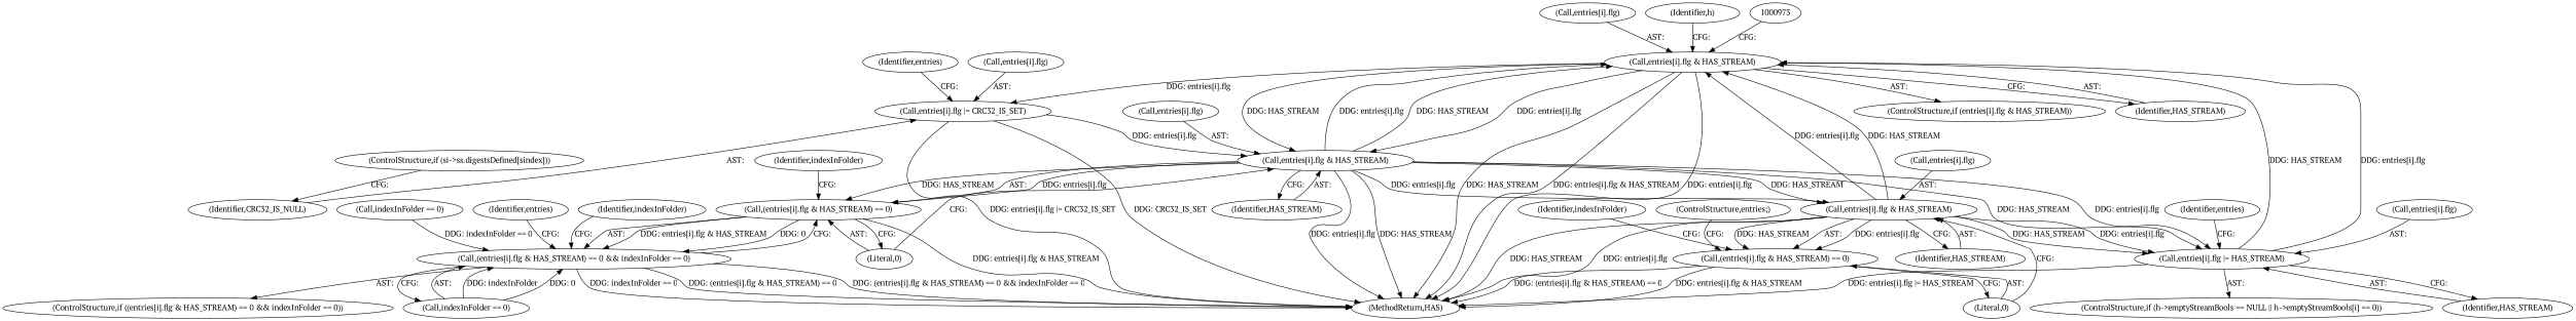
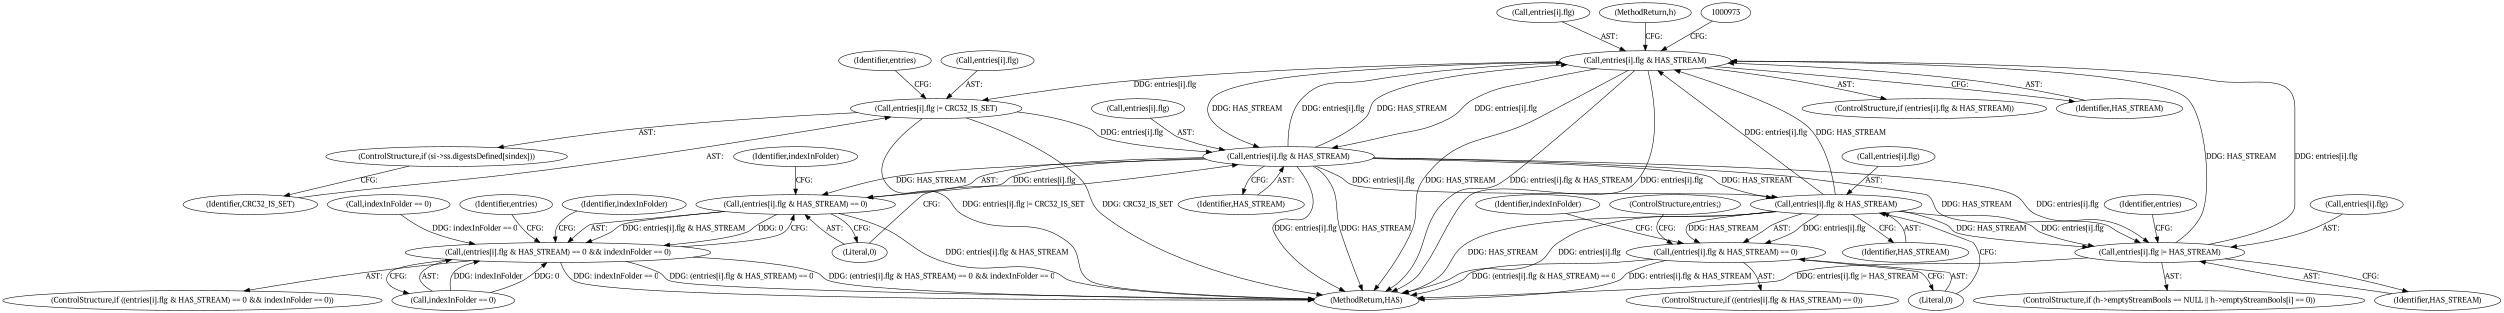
  digraph {
    fontname="PT Serif"
    node [fontname="PT Serif"]
    edge [fontname="PT Serif"]
    n1 [label="(Call,entries[i].flg & HAS_STREAM)"]
    n2 [label="(Call,entries[i].flg & HAS_STREAM)"]
    n3 [label="(Call,entries[i].flg |= CRC32_IS_SET)"]
    n4 [label="(ControlStructure,if (entries[i].flg & HAS_STREAM))"]
    n5 [label="(Identifier,HAS_STREAM)"]
    n6 [label="(MethodReturn,HAS)"]
    n7 [label="(Call,entries[i].flg |= HAS_STREAM)"]
    n8 [label="(Call,entries[i].flg & HAS_STREAM)"]
    n9 [label="(Call,(entries[i].flg & HAS_STREAM) == 0)"]
    n10 [label="(Identifier,HAS_STREAM)"]
    n11 [label="(ControlStructure,if (si->ss.digestsDefined[sindex]))"]
    n12 [label="(Identifier,HAS_STREAM)"]
    n13 [label="(ControlStructure,if (h->emptyStreamBools == NULL || h->emptyStreamBools[i] == 0))"]
    n14 [label="(Call,(entries[i].flg & HAS_STREAM) == 0)"]
    n15 [label="(Identifier,HAS_STREAM)"]
    n16 [label="(Literal,0)"]
+   n17 [label="(ControlStructure,if ((entries[i].flg & HAS_STREAM) == 0))"]
    n18 [label="(Call,(entries[i].flg & HAS_STREAM) == 0 && indexInFolder == 0)"]
    n19 [label="(Literal,0)"]
-   n20 [label="(Identifier,CRC32_IS_NULL)"]
+   n20 [label="(Identifier,CRC32_IS_SET)"]
    n21 [label="(ControlStructure,if ((entries[i].flg & HAS_STREAM) == 0 && indexInFolder == 0))"]
    n22 [label="(Call,indexInFolder == 0)"]
    n23 [label="(ControlStructure,entries;)"]
    n24 [label="(Call,entries[i].flg)"]
    n25 [label="(Identifier,indexInFolder)"]
    n26 [label="(Identifier,indexInFolder)"]
    n27 [label="(Call,entries[i].flg)"]
    n28 [label="(Identifier,indexInFolder)"]
    n29 [label="(Identifier,entries)"]
-   n30 [label="(Identifier,h)"]
+   n30 [label="(MethodReturn,h)"]
    n31 [label="(Call,indexInFolder == 0)"]
    n32 [label="(Call,entries[i].flg)"]
    n33 [label="(Identifier,entries)"]
    n34 [label="(Call,entries[i].flg)"]
    n35 [label="(Identifier,entries)"]
    n36 [label="(Call,entries[i].flg)"]
    1000973
    n1 -> n2 [label="DDG: entries[i].flg"]
    n1 -> n2 [label="DDG: HAS_STREAM"]
    n1 -> n3 [label="DDG: entries[i].flg"]
    n1 -> n4 [label="AST: "]
    n1 -> n5 [label="CFG: "]
    n1 -> n6 [label="DDG: entries[i].flg & HAS_STREAM"]
    n1 -> n6 [label="DDG: entries[i].flg"]
    n1 -> n6 [label="DDG: HAS_STREAM"]
    n2 -> n1 [label="DDG: entries[i].flg"]
    n2 -> n1 [label="DDG: HAS_STREAM"]
    n2 -> n6 [label="DDG: HAS_STREAM"]
    n2 -> n6 [label="DDG: entries[i].flg"]
    n2 -> n7 [label="DDG: entries[i].flg"]
    n2 -> n7 [label="DDG: HAS_STREAM"]
    n2 -> n8 [label="DDG: entries[i].flg"]
    n2 -> n8 [label="DDG: HAS_STREAM"]
    n2 -> n9 [label="AST: "]
    n2 -> n9 [label="DDG: entries[i].flg"]
    n2 -> n9 [label="DDG: HAS_STREAM"]
    n2 -> n10 [label="CFG: "]
    n3 -> n2 [label="DDG: entries[i].flg"]
    n3 -> n6 [label="DDG: entries[i].flg |= CRC32_IS_SET"]
    n3 -> n6 [label="DDG: CRC32_IS_SET"]
+   n3 -> n11 [label="AST: "]
    n5 -> n1 [label="AST: "]
    n7 -> n1 [label="DDG: entries[i].flg"]
    n7 -> n1 [label="DDG: HAS_STREAM"]
    n7 -> n6 [label="DDG: entries[i].flg |= HAS_STREAM"]
    n7 -> n12 [label="CFG: "]
    n7 -> n13 [label="AST: "]
    n8 -> n1 [label="DDG: entries[i].flg"]
    n8 -> n1 [label="DDG: HAS_STREAM"]
    n8 -> n6 [label="DDG: HAS_STREAM"]
    n8 -> n6 [label="DDG: entries[i].flg"]
    n8 -> n7 [label="DDG: entries[i].flg"]
    n8 -> n7 [label="DDG: HAS_STREAM"]
    n8 -> n14 [label="AST: "]
    n8 -> n14 [label="DDG: entries[i].flg"]
    n8 -> n14 [label="DDG: HAS_STREAM"]
    n8 -> n15 [label="CFG: "]
    n9 -> n6 [label="DDG: entries[i].flg & HAS_STREAM"]
    n9 -> n18 [label="AST: "]
    n9 -> n18 [label="DDG: entries[i].flg & HAS_STREAM"]
    n9 -> n18 [label="DDG: 0"]
    n9 -> n19 [label="CFG: "]
    n10 -> n2 [label="AST: "]
    n11 -> n20 [label="CFG: "]
    n12 -> n7 [label="AST: "]
    n14 -> n6 [label="DDG: entries[i].flg & HAS_STREAM"]
    n14 -> n6 [label="DDG: (entries[i].flg & HAS_STREAM) == 0"]
    n14 -> n16 [label="CFG: "]
+   n14 -> n17 [label="AST: "]
    n15 -> n8 [label="AST: "]
    n16 -> n8 [label="CFG: "]
    n16 -> n14 [label="AST: "]
    n18 -> n6 [label="DDG: (entries[i].flg & HAS_STREAM) == 0 && indexInFolder == 0"]
    n18 -> n6 [label="DDG: indexInFolder == 0"]
    n18 -> n6 [label="DDG: (entries[i].flg & HAS_STREAM) == 0"]
    n18 -> n9 [label="CFG: "]
    n18 -> n21 [label="AST: "]
    n18 -> n22 [label="CFG: "]
    n19 -> n2 [label="CFG: "]
    n19 -> n9 [label="AST: "]
    n20 -> n3 [label="AST: "]
    n22 -> n18 [label="AST: "]
    n22 -> n18 [label="DDG: indexInFolder"]
    n22 -> n18 [label="DDG: 0"]
    n23 -> n14 [label="CFG: "]
    n24 -> n1 [label="AST: "]
    n25 -> n14 [label="CFG: "]
    n26 -> n9 [label="CFG: "]
    n27 -> n2 [label="AST: "]
    n28 -> n18 [label="CFG: "]
    n29 -> n7 [label="CFG: "]
    n30 -> n1 [label="CFG: "]
    n31 -> n18 [label="DDG: indexInFolder == 0"]
    n32 -> n8 [label="AST: "]
    n33 -> n3 [label="CFG: "]
    n34 -> n3 [label="AST: "]
    n35 -> n18 [label="CFG: "]
    n36 -> n7 [label="AST: "]
    1000973 -> n1 [label="CFG: "]
  }
